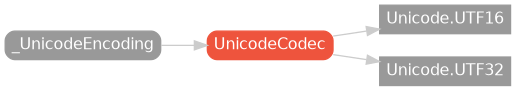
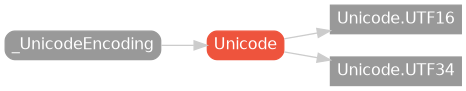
  strict digraph {
    rankdir=LR
    node [color="#999999" fillcolor="#999999" fontcolor=white fontname=Helvetica fontsize=12 margin="0.07,0.05" shape=box style=filled]
    edge [color="#cccccc"]
    "Unicode.UTF16" [height=0.3]
-   "Unicode.UTF32" [height=0.3]
-   UnicodeCodec [color="#ee543d" fillcolor="#ee543d" height=0.3 style="filled,rounded"]
+   "Unicode.UTF32" [height=0.3 label="Unicode.UTF34"]
+   UnicodeCodec [color="#ee543d" fillcolor="#ee543d" height=0.3 style="filled,rounded" label=Unicode]
    _UnicodeEncoding [height=0.3 style="filled,rounded"]
    subgraph sub_1 {
      rank=max
      "Unicode.UTF16"
      "Unicode.UTF32"
    }
    UnicodeCodec -> "Unicode.UTF16"
    UnicodeCodec -> "Unicode.UTF32"
    _UnicodeEncoding -> UnicodeCodec
  }
